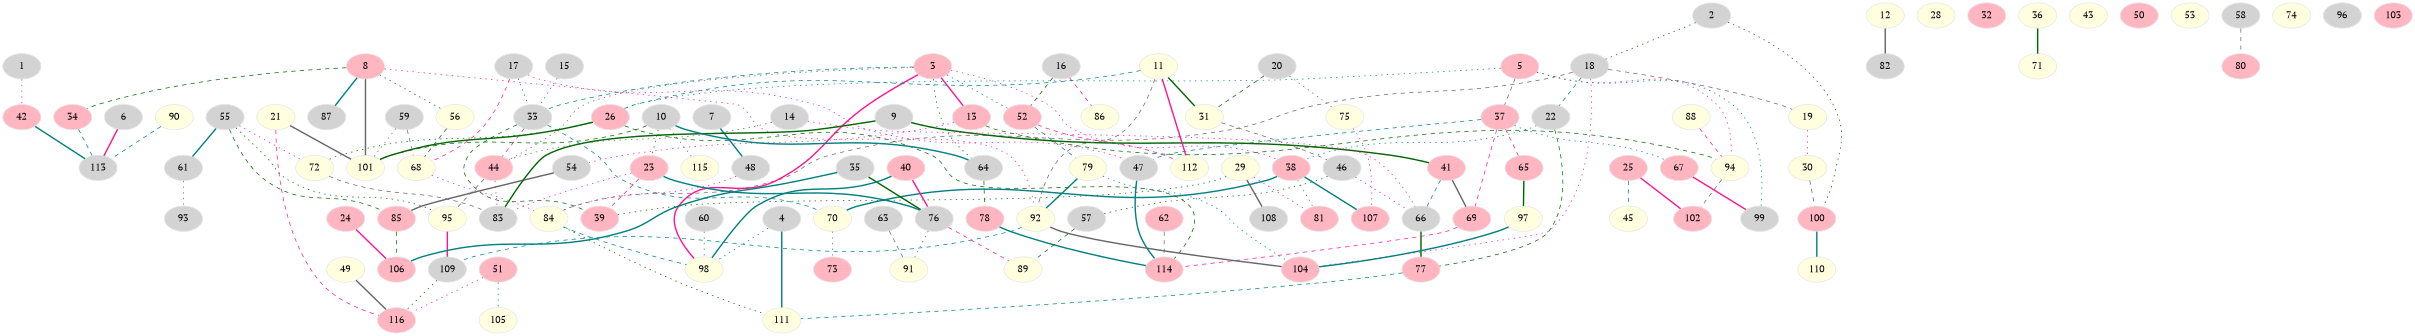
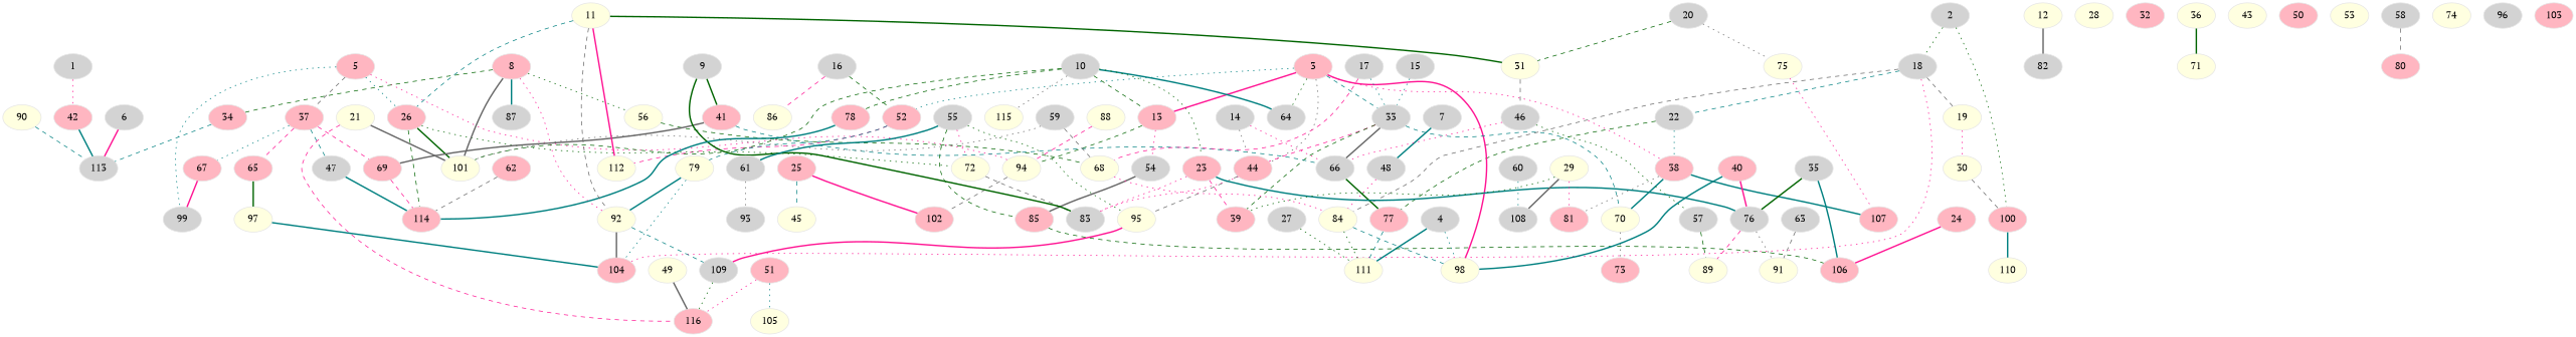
  graph {
    fontname="PT Serif"
    node [color=gray90 fillcolor=lightgrey fontname="PT Serif" style=filled]
    edge [color=teal fontname="PT Serif" style=dashed]
    42 [fillcolor=lightpink]
    1
    113
    2
    18
    100 [fillcolor=lightpink]
    19 [fillcolor=lightyellow]
    22
    84 [fillcolor=lightyellow]
    104 [fillcolor=lightpink]
    110 [fillcolor=lightyellow]
    3 [fillcolor=lightpink]
    13 [fillcolor=lightpink]
    33
    38 [fillcolor=lightpink]
    44 [fillcolor=lightpink]
    52 [fillcolor=lightpink]
    64
    98 [fillcolor=lightyellow]
    94 [fillcolor=lightyellow]
    54
    66
    39 [fillcolor=lightpink]
    70 [fillcolor=lightyellow]
    81 [fillcolor=lightpink]
    107 [fillcolor=lightpink]
    83
    95 [fillcolor=lightyellow]
    112 [fillcolor=lightyellow]
    79 [fillcolor=lightyellow]
    4
    111 [fillcolor=lightyellow]
    5 [fillcolor=lightpink]
    26 [fillcolor=lightpink]
    37 [fillcolor=lightpink]
    99
    101 [fillcolor=lightyellow]
    72 [fillcolor=lightyellow]
    114 [fillcolor=lightpink]
    47
    65 [fillcolor=lightpink]
    67 [fillcolor=lightpink]
    69 [fillcolor=lightpink]
    102 [fillcolor=lightpink]
    6
    7
    48
    8 [fillcolor=lightpink]
    34 [fillcolor=lightpink]
    56 [fillcolor=lightyellow]
    87
    92 [fillcolor=lightyellow]
    68 [fillcolor=lightyellow]
    109
    41 [fillcolor=lightpink]
    9
    10
    23 [fillcolor=lightpink]
    78 [fillcolor=lightpink]
    115 [fillcolor=lightyellow]
    76
    11 [fillcolor=lightyellow]
    31 [fillcolor=lightyellow]
    46
    12 [fillcolor=lightyellow]
    82
    85 [fillcolor=lightpink]
    14
    77 [fillcolor=lightpink]
    15
    16
    86 [fillcolor=lightyellow]
    17
    30 [fillcolor=lightyellow]
    20
    75 [fillcolor=lightyellow]
    21 [fillcolor=lightyellow]
    116 [fillcolor=lightpink]
    89 [fillcolor=lightyellow]
    91 [fillcolor=lightyellow]
    24 [fillcolor=lightpink]
    106 [fillcolor=lightpink]
    25 [fillcolor=lightpink]
    45 [fillcolor=lightyellow]
+   27
    28 [fillcolor=lightyellow]
    29 [fillcolor=lightyellow]
    108
    57
    32 [fillcolor=lightpink]
    73 [fillcolor=lightpink]
    35
    36 [fillcolor=lightyellow]
    71 [fillcolor=lightyellow]
    97 [fillcolor=lightyellow]
    40 [fillcolor=lightpink]
    43 [fillcolor=lightyellow]
    49 [fillcolor=lightyellow]
    50 [fillcolor=lightpink]
    51 [fillcolor=lightpink]
    105 [fillcolor=lightyellow]
    53 [fillcolor=lightyellow]
    55
    61
    93
    80 [fillcolor=lightpink]
    58
    59
    60
    62 [fillcolor=lightpink]
    63
    74 [fillcolor=lightyellow]
    88 [fillcolor=lightyellow]
    90 [fillcolor=lightyellow]
    96
    103 [fillcolor=lightpink]
    42 -- 113 [style=bold]
    1 -- 42 [color=deeppink style=dotted]
    2 -- 18 [color=darkgreen style=dotted]
    2 -- 100 [color=darkgreen style=dotted]
    18 -- 19 [color=gray40]
    18 -- 22
    18 -- 84 [color=gray40]
    18 -- 104 [color=deeppink style=dotted]
    100 -- 110 [style=bold]
    19 -- 30 [color=deeppink style=dotted]
    22 -- 38 [style=dotted]
    22 -- 77 [color=darkgreen]
    84 -- 98
    84 -- 111 [color=darkgreen style=dotted]
    3 -- 13 [color=deeppink style=bold]
    3 -- 33
    3 -- 38 [color=deeppink style=dotted]
    3 -- 44 [color=gray40 style=dotted]
    3 -- 52 [style=dotted]
    3 -- 64 [color=darkgreen style=dotted]
    3 -- 98 [color=deeppink style=bold]
    13 -- 94 [color=darkgreen]
    13 -- 54 [color=deeppink style=dotted]
    33 -- 44 [color=deeppink]
+   33 -- 66 [color=gray40 style=bold]
    33 -- 39 [color=darkgreen]
    33 -- 70
    38 -- 70 [style=bold]
    38 -- 81 [color=gray40 style=dotted]
    38 -- 107 [style=bold]
    44 -- 83 [color=deeppink style=dotted]
    44 -- 95 [color=gray40]
    52 -- 112 [color=deeppink]
    52 -- 79
    94 -- 102 [color=gray40]
    54 -- 85 [color=gray40 style=bold]
    66 -- 77 [color=darkgreen style=bold]
    70 -- 73 [color=gray40 style=dotted]
    95 -- 109 [color=deeppink style=bold]
    79 -- 104 [style=dotted]
    79 -- 92 [style=bold]
    4 -- 98 [style=dotted]
    4 -- 111 [style=bold]
    5 -- 94 [color=deeppink style=dotted]
    5 -- 26 [style=dotted]
    5 -- 37 [color=gray40]
    5 -- 99 [style=dotted]
    26 -- 101 [color=darkgreen style=bold]
    26 -- 72 [color=darkgreen style=dotted]
    26 -- 114 [color=darkgreen]
    37 -- 47
    37 -- 65 [color=deeppink]
    37 -- 67 [style=dotted]
    37 -- 69 [color=deeppink]
    72 -- 83 [color=gray40]
    47 -- 114 [style=bold]
    65 -- 97 [color=darkgreen style=bold]
    67 -- 99 [color=deeppink style=bold]
    69 -- 114 [color=deeppink]
    6 -- 113 [color=deeppink style=bold]
    7 -- 48 [style=bold]
    48 -- 84 [color=deeppink style=dotted]
    8 -- 101 [color=gray40 style=bold]
    8 -- 34 [color=darkgreen]
    8 -- 56 [color=darkgreen style=dotted]
    8 -- 87 [style=bold]
    8 -- 92 [color=deeppink style=dotted]
    34 -- 113
    56 -- 68 [color=darkgreen]
    92 -- 104 [color=gray40 style=bold]
    92 -- 109
    68 -- 84 [color=deeppink style=dotted]
    109 -- 116 [color=darkgreen style=dotted]
    41 -- 66
    41 -- 69 [color=gray40 style=bold]
    9 -- 83 [color=darkgreen style=bold]
    9 -- 41 [color=darkgreen style=bold]
+   10 -- 13 [color=darkgreen]
    10 -- 64 [style=bold]
    10 -- 101 [color=darkgreen]
    10 -- 23 [color=darkgreen style=dotted]
-   64 -- 78 [color=darkgreen]
+   10 -- 78 [color=darkgreen]
    10 -- 115 [color=gray40 style=dotted]
    23 -- 39 [color=deeppink]
    23 -- 83 [color=deeppink style=dotted]
    23 -- 76 [style=bold]
    78 -- 114 [style=bold]
    76 -- 89 [color=deeppink]
    76 -- 91 [color=gray40 style=dotted]
    11 -- 112 [color=deeppink style=bold]
    11 -- 26
    11 -- 92 [color=gray40]
    11 -- 31 [color=darkgreen style=bold]
    31 -- 46 [color=gray40]
    46 -- 66 [color=deeppink style=dotted]
    46 -- 57 [color=darkgreen style=dotted]
    12 -- 82 [color=gray40 style=bold]
    85 -- 106 [color=darkgreen]
    14 -- 44 [color=gray40 style=dotted]
    14 -- 66 [color=deeppink style=dotted]
    77 -- 111
    15 -- 33 [style=dotted]
    16 -- 52 [color=darkgreen]
    16 -- 86 [color=deeppink]
    17 -- 33 [style=dotted]
-   17 -- 47 [color=deeppink style=dotted]
    17 -- 68 [color=deeppink]
    30 -- 100 [color=gray40]
    20 -- 31 [color=darkgreen]
    20 -- 75 [color=gray40 style=dotted]
    75 -- 107 [color=deeppink style=dotted]
    21 -- 101 [color=gray40 style=bold]
    21 -- 116 [color=deeppink]
    24 -- 106 [color=deeppink style=bold]
    25 -- 102 [color=deeppink style=bold]
    25 -- 45
+   27 -- 111 [color=darkgreen style=dotted]
    29 -- 39 [color=darkgreen style=dotted]
    29 -- 81 [color=deeppink style=dotted]
    29 -- 108 [color=gray40 style=bold]
    57 -- 89 [color=darkgreen]
    35 -- 76 [color=darkgreen style=bold]
    35 -- 106 [style=bold]
    36 -- 71 [color=darkgreen style=bold]
    97 -- 104 [style=bold]
    40 -- 98 [style=bold]
    40 -- 76 [color=deeppink style=bold]
    49 -- 116 [color=gray40 style=bold]
    51 -- 116 [color=deeppink style=dotted]
    51 -- 105 [style=dotted]
    55 -- 95 [color=darkgreen style=dotted]
    55 -- 72 [color=deeppink style=dotted]
    55 -- 85 [color=darkgreen]
    55 -- 61 [style=bold]
    61 -- 93 [color=gray40 style=dotted]
    58 -- 80 [color=gray40]
    59 -- 101 [color=gray40 style=dotted]
    59 -- 68 [color=gray40]
-   60 -- 98 [style=dotted]
+   60 -- 108 [style=dotted]
    62 -- 114 [color=gray40]
    63 -- 91 [color=gray40]
    88 -- 94 [color=deeppink]
    90 -- 113
  }
